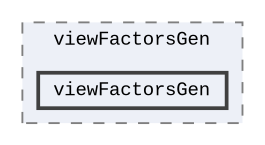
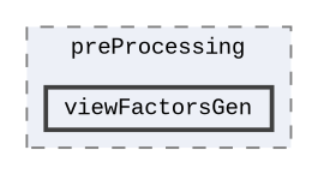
  digraph {
    compound=true
    fontname="Liberation Mono"
    n1 [color=grey25 fillcolor="#edf0f7" fontname="Liberation Mono" fontsize=10 height=0.2 label=viewFactorsGen shape=box style="filled,bold" width=0.4]
    subgraph cluster_1 {
      bgcolor="#edf0f7"
      fontsize=10
-     label=viewFactorsGen
+     label=preProcessing
      pencolor=grey50
      style="filled,dashed"
      n1
    }
  }
